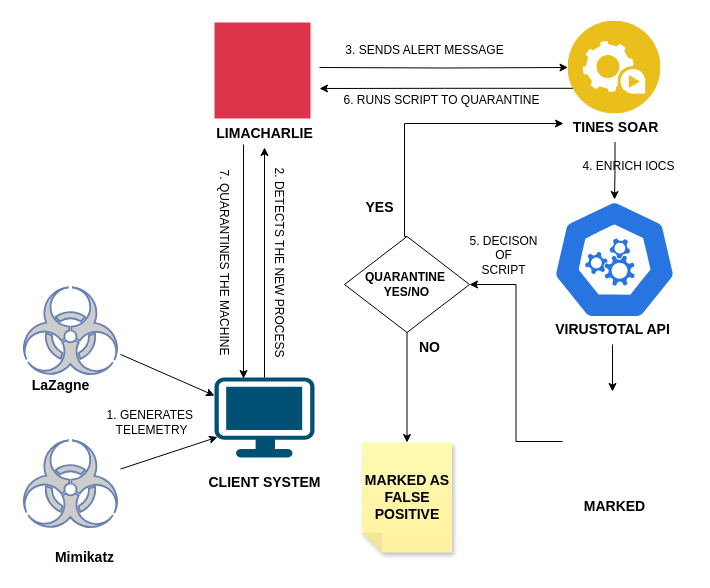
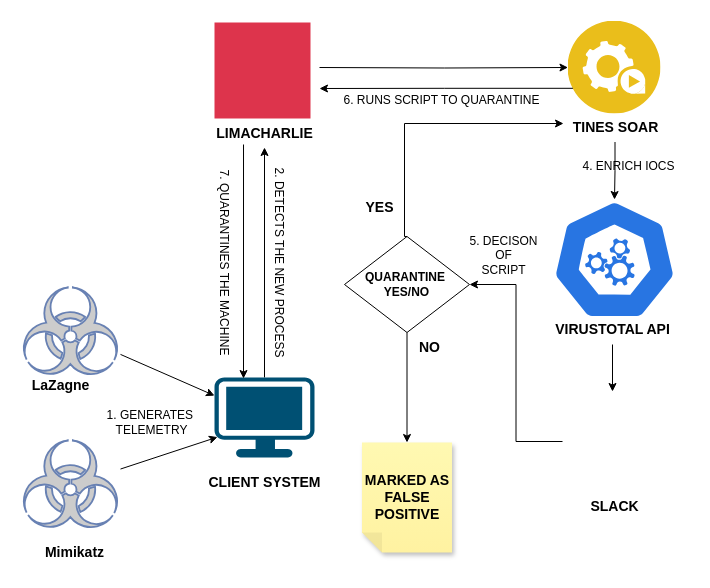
  <mxCell id="0" />
  <mxCell id="1" parent="0" />
  <mxCell id="2" style="edgeStyle=orthogonalEdgeStyle;rounded=0;orthogonalLoop=1;jettySize=auto;html=1;" parent="1" source="3" target="23" edge="1"><mxGeometry relative="1" as="geometry"><mxPoint x="394" y="407" as="targetPoint" /></mxGeometry></mxCell>
  <mxCell id="3" value="" style="points=[[0.03,0.03,0],[0.5,0,0],[0.97,0.03,0],[1,0.4,0],[0.97,0.745,0],[0.5,1,0],[0.03,0.745,0],[0,0.4,0]];verticalLabelPosition=bottom;sketch=0;html=1;verticalAlign=top;aspect=fixed;align=center;pointerEvents=1;shape=mxgraph.cisco19.workstation;fillColor=#005073;strokeColor=none;" parent="1" vertex="1"><mxGeometry x="214" y="377" width="100" height="80" as="geometry" /></mxCell>
  <mxCell id="4" value="" style="edgeStyle=orthogonalEdgeStyle;rounded=0;orthogonalLoop=1;jettySize=auto;html=1;entryX=0;entryY=0.5;entryDx=0;entryDy=0;" parent="1" target="31" edge="1"><mxGeometry relative="1" as="geometry"><mxPoint x="539" y="177" as="targetPoint" /><mxPoint x="319" y="67" as="sourcePoint" /></mxGeometry></mxCell>
  <mxCell id="5" style="rounded=0;orthogonalLoop=1;jettySize=auto;html=1;" parent="1" source="6" target="3" edge="1"><mxGeometry relative="1" as="geometry" /></mxCell>
  <mxCell id="6" value="" style="fontColor=#0066CC;verticalAlign=top;verticalLabelPosition=bottom;labelPosition=center;align=center;html=1;outlineConnect=0;fillColor=#CCCCCC;strokeColor=#6881B3;gradientColor=none;gradientDirection=north;strokeWidth=2;shape=mxgraph.networks.virus;" parent="1" vertex="1"><mxGeometry x="20" y="287" width="100" height="90" as="geometry" /></mxCell>
  <mxCell id="7" value="&lt;b&gt;&lt;font style=&quot;font-size: 14px;&quot;&gt;CLIENT SYSTEM&lt;/font&gt;&lt;/b&gt;" style="text;html=1;align=center;verticalAlign=middle;resizable=0;points=[];autosize=1;strokeColor=none;fillColor=none;" parent="1" vertex="1"><mxGeometry x="194" y="467" width="140" height="30" as="geometry" /></mxCell>
  <mxCell id="8" value="&lt;font style=&quot;font-size: 14px;&quot;&gt;&lt;b&gt;LaZagne&amp;nbsp;&lt;/b&gt;&lt;/font&gt;&lt;div&gt;&lt;br&gt;&lt;/div&gt;" style="text;html=1;align=center;verticalAlign=middle;resizable=0;points=[];autosize=1;strokeColor=none;fillColor=none;" parent="1" vertex="1"><mxGeometry x="22" y="372" width="80" height="40" as="geometry" /></mxCell>
  <mxCell id="9" value="&lt;b&gt;&lt;font style=&quot;font-size: 14px;&quot;&gt;VIRUSTOTAL API&lt;/font&gt;&lt;/b&gt;" style="text;html=1;align=center;verticalAlign=middle;resizable=0;points=[];autosize=1;strokeColor=none;fillColor=none;" parent="1" vertex="1"><mxGeometry x="542" y="314" width="140" height="30" as="geometry" /></mxCell>
  <mxCell id="10" value="" style="shape=image;html=1;verticalAlign=top;verticalLabelPosition=bottom;labelBackgroundColor=#ffffff;imageAspect=0;aspect=fixed;image=https://cdn2.iconfinder.com/data/icons/social-media-2285/512/1_Slack_colored_svg-128.png" parent="1" vertex="1"><mxGeometry x="562" y="391" width="100" height="100" as="geometry" /></mxCell>
  <mxCell id="11" style="edgeStyle=orthogonalEdgeStyle;rounded=0;orthogonalLoop=1;jettySize=auto;html=1;entryX=1;entryY=0.5;entryDx=0;entryDy=0;exitX=0;exitY=0.5;exitDx=0;exitDy=0;" parent="1" source="10" target="13" edge="1"><mxGeometry relative="1" as="geometry"><mxPoint x="565.98" y="321.04" as="sourcePoint" /></mxGeometry></mxCell>
  <mxCell id="12" style="edgeStyle=orthogonalEdgeStyle;rounded=0;orthogonalLoop=1;jettySize=auto;html=1;entryX=0.5;entryY=0;entryDx=0;entryDy=0;" parent="1" source="9" target="10" edge="1"><mxGeometry relative="1" as="geometry"><mxPoint x="612" y="343" as="sourcePoint" /><mxPoint x="606.984" y="263.98" as="targetPoint" /></mxGeometry></mxCell>
  <mxCell id="13" value="&lt;font style=&quot;&quot;&gt;&lt;b style=&quot;&quot;&gt;&lt;font style=&quot;font-size: 12px;&quot;&gt;QUARANTINE&lt;/font&gt;&lt;span style=&quot;font-size: 11px;&quot;&gt;&amp;nbsp;&lt;/span&gt;&lt;/b&gt;&lt;/font&gt;&lt;div&gt;&lt;font style=&quot;font-size: 12px;&quot;&gt;&lt;b style=&quot;&quot;&gt;YES/NO&lt;/b&gt;&lt;/font&gt;&lt;/div&gt;" style="rhombus;whiteSpace=wrap;html=1;align=center;" parent="1" vertex="1"><mxGeometry x="344" y="236" width="125" height="96" as="geometry" /></mxCell>
  <mxCell id="14" value="&lt;font style=&quot;font-size: 14px;&quot;&gt;&lt;b style=&quot;&quot;&gt;YES&lt;/b&gt;&lt;/font&gt;" style="text;html=1;align=center;verticalAlign=middle;resizable=0;points=[];autosize=1;strokeColor=none;fillColor=none;" parent="1" vertex="1"><mxGeometry x="356" y="192" width="46" height="29" as="geometry" /></mxCell>
  <mxCell id="15" value="&lt;font style=&quot;font-size: 14px;&quot;&gt;&lt;b&gt;MARKED AS FALSE POSITIVE&lt;/b&gt;&lt;/font&gt;" style="shape=note;whiteSpace=wrap;html=1;backgroundOutline=1;fontColor=#000000;darkOpacity=0.05;fillColor=#FFF9B2;strokeColor=none;fillStyle=solid;direction=west;gradientDirection=north;gradientColor=#FFF2A1;shadow=1;size=20;pointerEvents=1;" parent="1" vertex="1"><mxGeometry x="361.5" y="442" width="90" height="110" as="geometry" /></mxCell>
  <mxCell id="16" style="edgeStyle=orthogonalEdgeStyle;rounded=0;orthogonalLoop=1;jettySize=auto;html=1;exitX=0.5;exitY=1;exitDx=0;exitDy=0;entryX=0.5;entryY=1;entryDx=0;entryDy=0;entryPerimeter=0;" parent="1" source="13" target="15" edge="1"><mxGeometry relative="1" as="geometry" /></mxCell>
  <mxCell id="17" value="&lt;b&gt;&lt;font style=&quot;font-size: 14px;&quot;&gt;NO&lt;/font&gt;&lt;/b&gt;" style="text;html=1;align=center;verticalAlign=middle;resizable=0;points=[];autosize=1;strokeColor=none;fillColor=none;" parent="1" vertex="1"><mxGeometry x="409" y="332" width="40" height="30" as="geometry" /></mxCell>
- <mxCell id="18" value="&lt;font style=&quot;font-size: 14px;&quot;&gt;&lt;b&gt;MARKED&lt;/b&gt;&lt;/font&gt;" style="text;html=1;align=center;verticalAlign=middle;resizable=0;points=[];autosize=1;strokeColor=none;fillColor=none;" parent="1" vertex="1"><mxGeometry x="579" y="491" width="70" height="30" as="geometry" /></mxCell>
+ <mxCell id="18" value="&lt;font style=&quot;font-size: 14px;&quot;&gt;&lt;b&gt;SLACK&lt;/b&gt;&lt;/font&gt;" style="text;html=1;align=center;verticalAlign=middle;resizable=0;points=[];autosize=1;strokeColor=none;fillColor=none;" parent="1" vertex="1"><mxGeometry x="579" y="491" width="70" height="30" as="geometry" /></mxCell>
  <mxCell id="19" value="4. ENRICH IOCS" style="text;html=1;align=center;verticalAlign=middle;resizable=0;points=[];autosize=1;strokeColor=none;fillColor=none;" parent="1" vertex="1"><mxGeometry x="568" y="151" width="120" height="30" as="geometry" /></mxCell>
  <mxCell id="20" value="&lt;font style=&quot;font-size: 12px;&quot;&gt;1. GENERATES&amp;nbsp;&lt;/font&gt;&lt;div&gt;&lt;font style=&quot;font-size: 12px;&quot;&gt;TELEMETRY&lt;/font&gt;&lt;/div&gt;" style="text;html=1;align=center;verticalAlign=middle;resizable=0;points=[];autosize=1;strokeColor=none;fillColor=none;" parent="1" vertex="1"><mxGeometry x="96" y="402" width="110" height="40" as="geometry" /></mxCell>
  <mxCell id="21" value="2. DETECTS THE NEW PROCESS" style="text;html=1;align=center;verticalAlign=middle;resizable=0;points=[];autosize=1;strokeColor=none;fillColor=none;rotation=90;" parent="1" vertex="1"><mxGeometry x="174" y="247" width="210" height="30" as="geometry" /></mxCell>
- <mxCell id="22" value="3. SENDS ALERT MESSAGE" style="text;html=1;align=center;verticalAlign=middle;resizable=0;points=[];autosize=1;strokeColor=none;fillColor=none;" parent="1" vertex="1"><mxGeometry x="334" y="35" width="180" height="30" as="geometry" /></mxCell>
  <mxCell id="23" value="&lt;span style=&quot;font-size: 14px;&quot;&gt;&lt;b&gt;LIMACHARLIE&lt;/b&gt;&lt;/span&gt;" style="text;html=1;align=center;verticalAlign=middle;resizable=0;points=[];autosize=1;strokeColor=none;fillColor=#FFFFFF;" parent="1" vertex="1"><mxGeometry x="207" y="118" width="114" height="29" as="geometry" /></mxCell>
  <mxCell id="24" value="5. DECISON&lt;div&gt;&amp;nbsp;OF&amp;nbsp;&lt;div&gt;SCRIPT&lt;/div&gt;&lt;/div&gt;" style="text;html=1;align=center;verticalAlign=middle;resizable=0;points=[];autosize=1;strokeColor=none;fillColor=none;" parent="1" vertex="1"><mxGeometry x="460" y="227" width="86" height="55" as="geometry" /></mxCell>
  <mxCell id="25" value="6. RUNS SCRIPT TO QUARANTINE" style="text;html=1;align=center;verticalAlign=middle;resizable=0;points=[];autosize=1;strokeColor=none;fillColor=none;rotation=0;" parent="1" vertex="1"><mxGeometry x="334" y="86.5" width="214" height="26" as="geometry" /></mxCell>
  <mxCell id="26" style="edgeStyle=orthogonalEdgeStyle;rounded=0;orthogonalLoop=1;jettySize=auto;html=1;exitX=0.316;exitY=0.897;exitDx=0;exitDy=0;exitPerimeter=0;entryX=0.29;entryY=0.013;entryDx=0;entryDy=0;entryPerimeter=0;" parent="1" source="23" target="3" edge="1"><mxGeometry relative="1" as="geometry"><mxPoint x="243" y="368" as="targetPoint" /></mxGeometry></mxCell>
  <mxCell id="27" value="" style="fontColor=#0066CC;verticalAlign=top;verticalLabelPosition=bottom;labelPosition=center;align=center;html=1;outlineConnect=0;fillColor=#CCCCCC;strokeColor=#6881B3;gradientColor=none;gradientDirection=north;strokeWidth=2;shape=mxgraph.networks.virus;" vertex="1" parent="1"><mxGeometry x="20" y="440" width="100" height="90" as="geometry" /></mxCell>
  <mxCell id="28" style="rounded=0;orthogonalLoop=1;jettySize=auto;html=1;entryX=0.03;entryY=0.745;entryDx=0;entryDy=0;entryPerimeter=0;" edge="1" parent="1" source="27" target="3"><mxGeometry relative="1" as="geometry"><Array as="points" /></mxGeometry></mxCell>
- <mxCell id="29" value="&lt;font style=&quot;font-size: 14px;&quot;&gt;&lt;b&gt;Mimikatz&lt;/b&gt;&lt;/font&gt;" style="text;html=1;align=center;verticalAlign=middle;resizable=0;points=[];autosize=1;strokeColor=none;fillColor=none;" vertex="1" parent="1"><mxGeometry x="45" y="542" width="77" height="29" as="geometry" /></mxCell>
+ <mxCell id="29" value="&lt;font style=&quot;font-size: 14px;&quot;&gt;&lt;b&gt;Mimikatz&lt;/b&gt;&lt;/font&gt;" style="text;html=1;align=center;verticalAlign=middle;resizable=0;points=[];autosize=1;strokeColor=none;fillColor=none;" vertex="1" parent="1"><mxGeometry x="35" y="537" width="77" height="29" as="geometry" /></mxCell>
  <mxCell id="30" value="" style="edgeStyle=orthogonalEdgeStyle;rounded=0;orthogonalLoop=1;jettySize=auto;html=1;" edge="1" parent="1" source="33" target="32"><mxGeometry relative="1" as="geometry" /></mxCell>
  <mxCell id="31" value="" style="image;aspect=fixed;perimeter=ellipsePerimeter;html=1;align=center;shadow=0;dashed=0;fontColor=#4277BB;labelBackgroundColor=default;fontSize=12;spacingTop=3;image=img/lib/ibm/applications/automation_tools.svg;" vertex="1" parent="1"><mxGeometry x="567.5" y="20.5" width="93" height="93" as="geometry" /></mxCell>
  <mxCell id="32" value="" style="aspect=fixed;sketch=0;html=1;dashed=0;whitespace=wrap;verticalLabelPosition=bottom;verticalAlign=top;fillColor=#2875E2;strokeColor=#ffffff;points=[[0.005,0.63,0],[0.1,0.2,0],[0.9,0.2,0],[0.5,0,0],[0.995,0.63,0],[0.72,0.99,0],[0.5,1,0],[0.28,0.99,0]];shape=mxgraph.kubernetes.icon2;prIcon=api" parent="1" vertex="1"><mxGeometry x="551.5" y="199" width="125" height="120" as="geometry" /></mxCell>
  <mxCell id="33" value="&lt;b&gt;&lt;font style=&quot;font-size: 14px;&quot;&gt;TINES SOAR&lt;/font&gt;&lt;/b&gt;" style="text;html=1;align=center;verticalAlign=middle;resizable=0;points=[];autosize=1;strokeColor=none;fillColor=none;" vertex="1" parent="1"><mxGeometry x="562.5" y="112.5" width="104" height="29" as="geometry" /></mxCell>
  <mxCell id="34" style="edgeStyle=orthogonalEdgeStyle;rounded=0;orthogonalLoop=1;jettySize=auto;html=1;exitX=0;exitY=0.75;exitDx=0;exitDy=0;entryX=1;entryY=0.71;entryDx=0;entryDy=0;entryPerimeter=0;" edge="1" parent="1" source="31"><mxGeometry relative="1" as="geometry"><mxPoint x="319" y="88" as="targetPoint" /></mxGeometry></mxCell>
  <mxCell id="35" style="edgeStyle=orthogonalEdgeStyle;rounded=0;orthogonalLoop=1;jettySize=auto;html=1;entryX=0.005;entryY=0.362;entryDx=0;entryDy=0;entryPerimeter=0;exitX=0.5;exitY=0;exitDx=0;exitDy=0;" edge="1" parent="1" source="13" target="33"><mxGeometry relative="1" as="geometry"><Array as="points"><mxPoint x="404" y="236" /><mxPoint x="404" y="123" /></Array></mxGeometry></mxCell>
  <mxCell id="36" value="7. QUARANTINES THE MACHINE" style="text;html=1;align=center;verticalAlign=middle;resizable=0;points=[];autosize=1;strokeColor=none;fillColor=none;rotation=90;" vertex="1" parent="1"><mxGeometry x="122" y="249" width="204" height="26" as="geometry" /></mxCell>
  <mxCell id="37" value="" style="sketch=0;points=[[0,0,0],[0.25,0,0],[0.5,0,0],[0.75,0,0],[1,0,0],[0,1,0],[0.25,1,0],[0.5,1,0],[0.75,1,0],[1,1,0],[0,0.25,0],[0,0.5,0],[0,0.75,0],[1,0.25,0],[1,0.5,0],[1,0.75,0]];outlineConnect=0;fontColor=#232F3E;fillColor=#DD344C;strokeColor=#ffffff;dashed=0;verticalLabelPosition=bottom;verticalAlign=top;align=center;html=1;fontSize=12;fontStyle=0;aspect=fixed;shape=mxgraph.aws4.resourceIcon;resIcon=mxgraph.aws4.security_incident_response;" vertex="1" parent="1"><mxGeometry x="214" y="22" width="96" height="96" as="geometry" /></mxCell>
